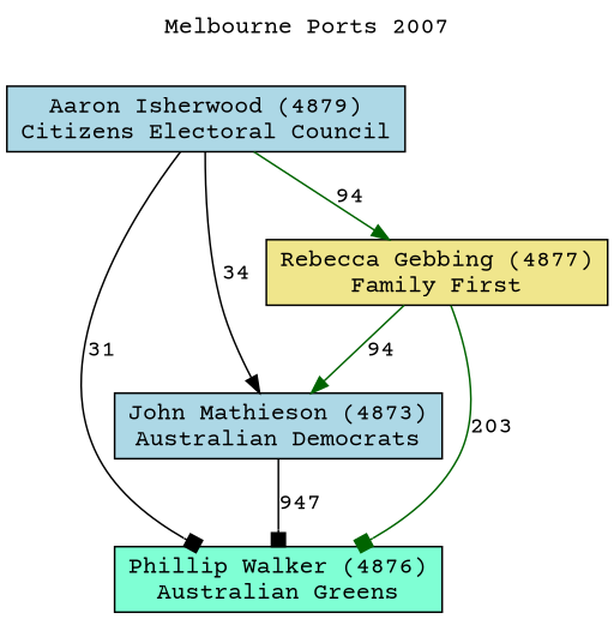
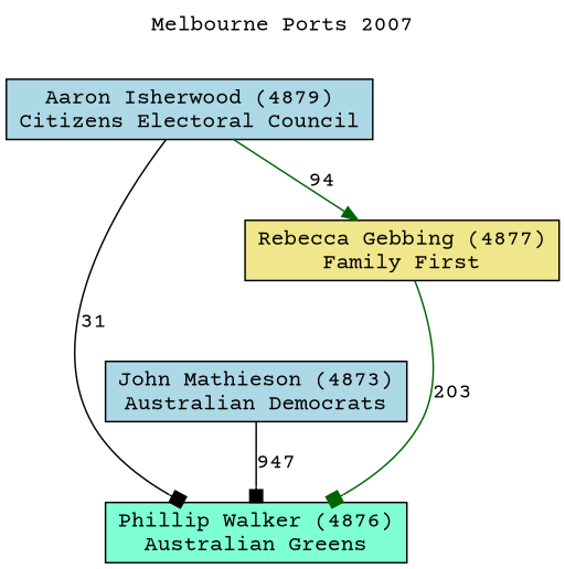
  digraph {
    fontname="Courier Prime"
    label="Melbourne Ports 2007"
    labelloc=t
    mclimit=10
    node [fillcolor=lightblue fontname="Courier Prime" shape=box style=filled]
    edge [arrowhead=normal color=black fontname="Courier Prime"]
    n1 [label="Aaron Isherwood (4879)\nCitizens Electoral Council"]
    n2 [label="John Mathieson (4873)\nAustralian Democrats"]
    n3 [fillcolor=aquamarine label="Phillip Walker (4876)\nAustralian Greens"]
    n4 [fillcolor=khaki label="Rebecca Gebbing (4877)\nFamily First"]
-   n1 -> n2 [label=34]
    n1 -> n3 [arrowhead=box label=31]
    n1 -> n4 [color=darkgreen label=94]
    n2 -> n3 [arrowhead=box label=947]
-   n4 -> n2 [color=darkgreen label=94]
    n4 -> n3 [arrowhead=box color=darkgreen label=203]
  }
